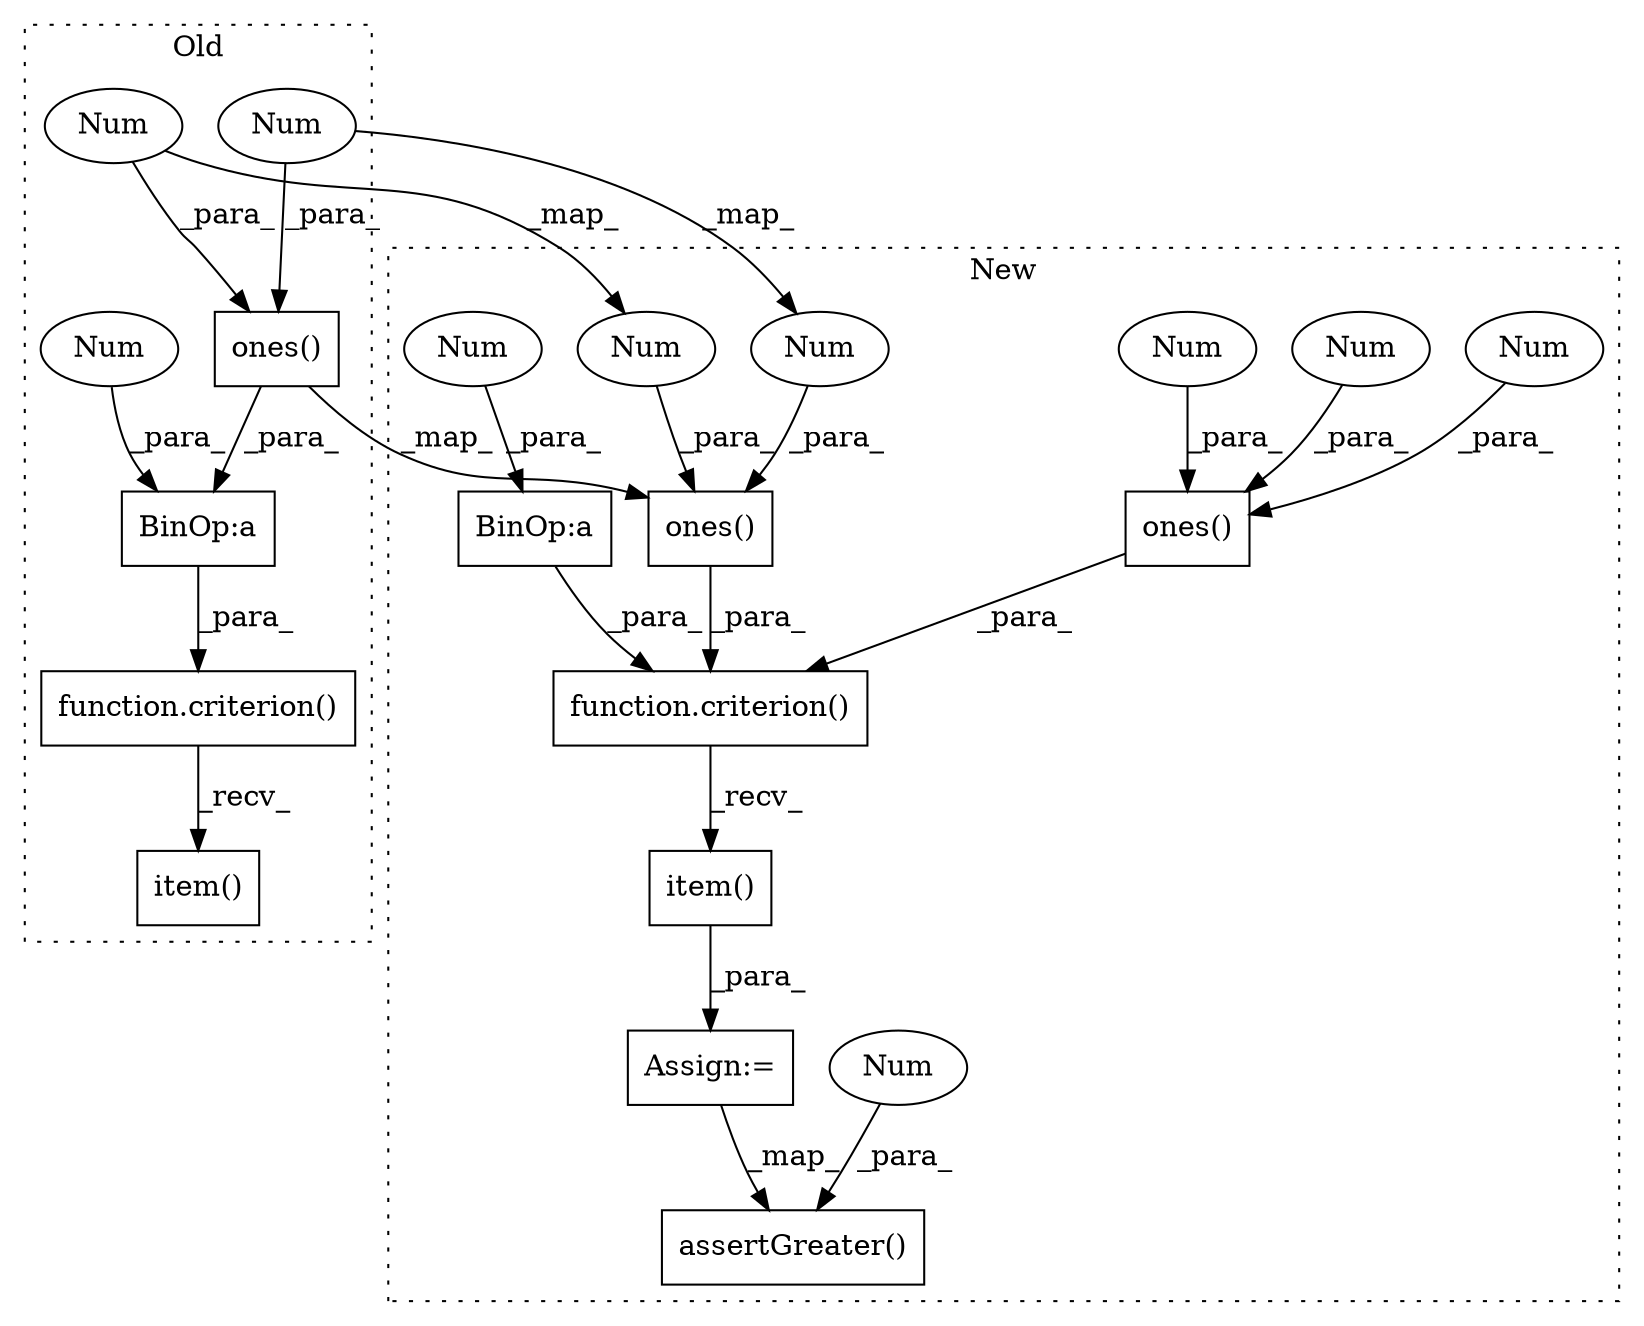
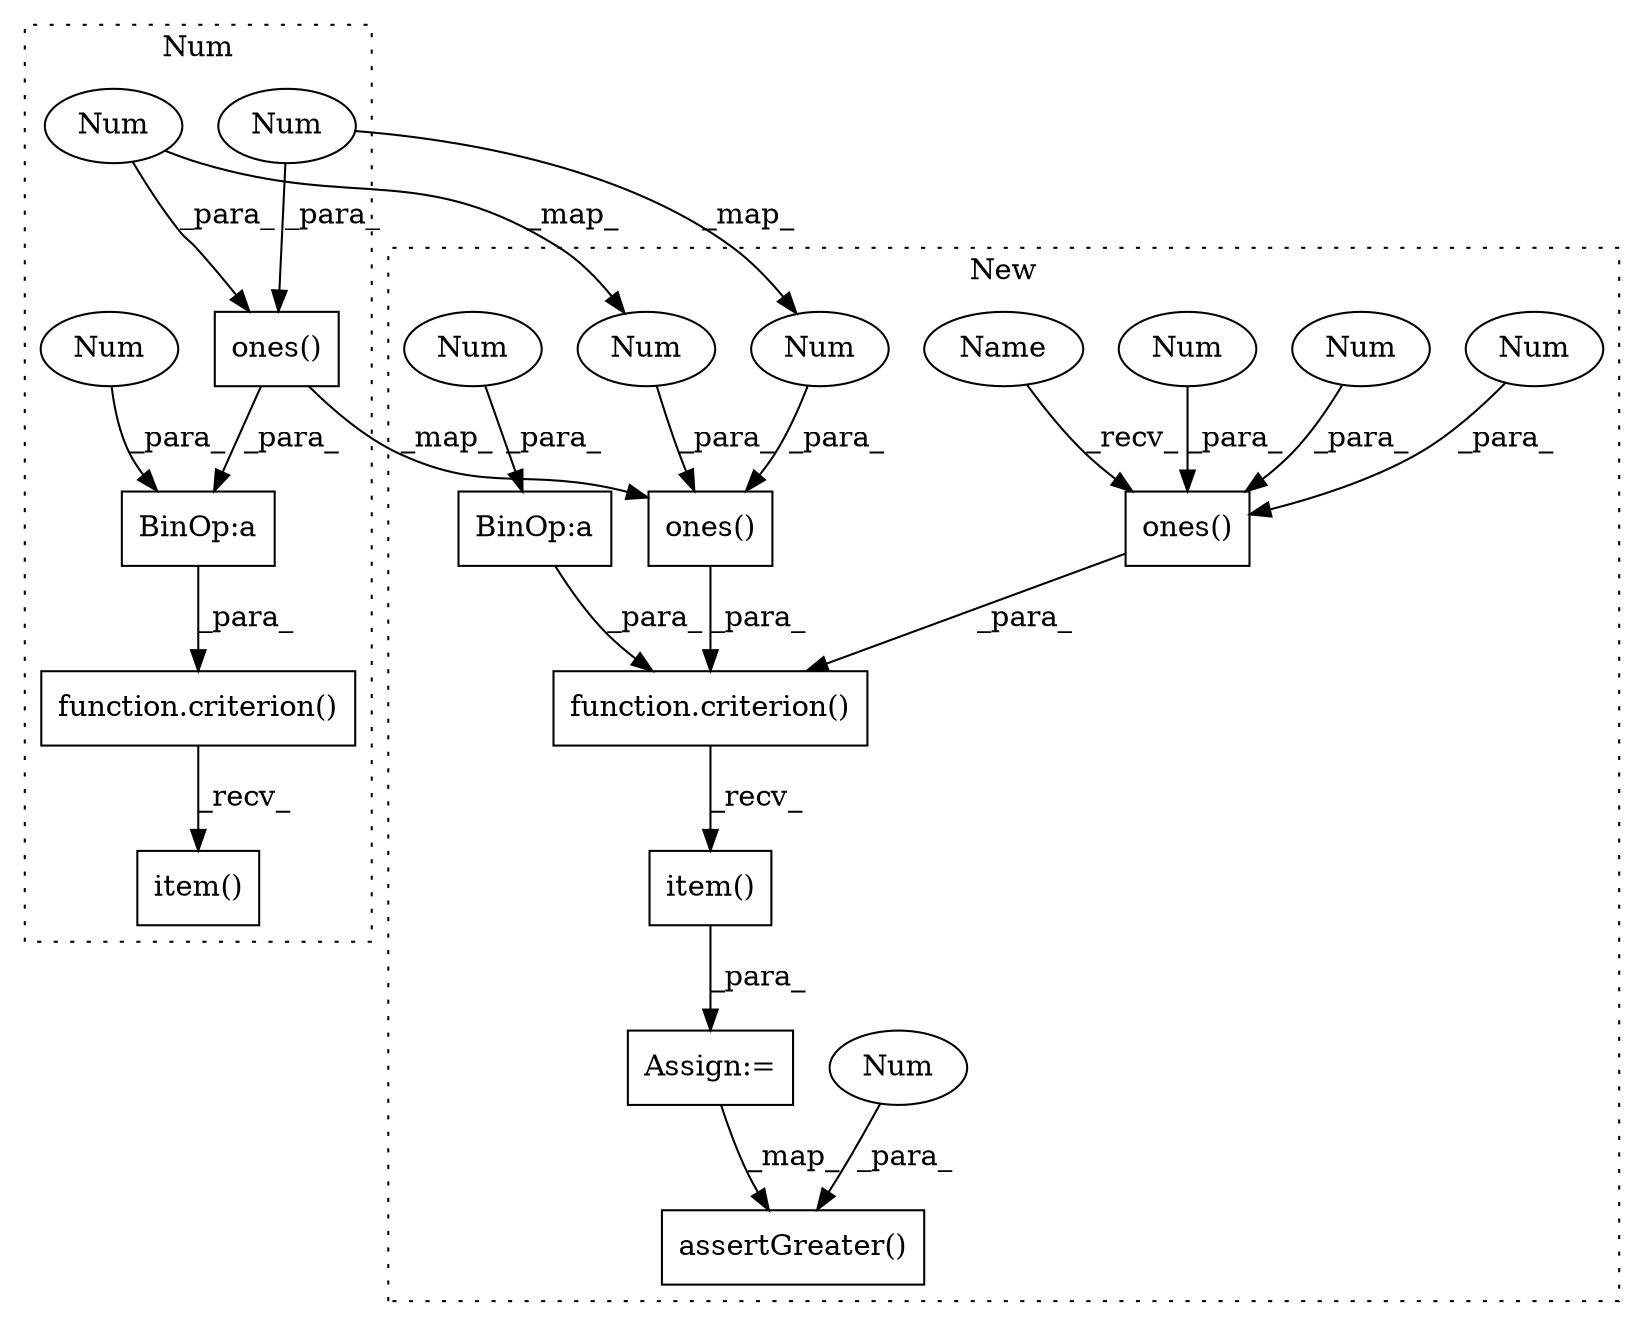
  digraph {
    node [a=76 l=1 shape=box]
    n1 [a=75 l="10,1" label="function.criterion()" s="510,548"]
    n2 [a=75 l=46 label="item()" s=510]
    n3 [a=82 l=3 label="BinOp:a" s=433]
    n4 [label=Num s=436 shape=ellipse]
    n5 [a=75 l="11,1" label="ones()" s="414,432"]
    n6 [label=Num s=428 shape=ellipse]
    n7 [label=Num s=431 shape=ellipse]
    n8 [a=75 l="11,1" label="ones()" s="381,399"]
    n9 [a=75 l="10,1" label="function.criterion()" s="417,463"]
    n10 [a=75 l=54 label="item()" s=417]
    n11 [a=68 l=3 label="Assign:=" s=414]
    n12 [a=82 l=3 label="BinOp:a" s=353]
    n13 [label=Num s=356 shape=ellipse]
    n14 [label=Num s=395 shape=ellipse]
    n15 [label=Num s=392 shape=ellipse]
    n16 [label=Num s=398 shape=ellipse]
    n17 [a=75 l="19,1" label="assertGreater()" s="480,506"]
    n18 [label=Num s=505 shape=ellipse]
    n19 [a=75 l="11,1" label="ones()" s="291,309"]
    n20 [label=Num s=308 shape=ellipse]
    n21 [label=Num s=305 shape=ellipse]
+   n22 [a=87 l=5 label=Name s=381 shape=ellipse]
    subgraph cluster_1 {
-     label=Old
+     label=Num
      style=dotted
      n1
      n2
      n3
      n4
      n5
      n6
      n7
    }
    subgraph cluster_2 {
      label=New
      style=dotted
      n8
      n9
      n10
      n11
      n12
      n13
      n14
      n15
      n16
      n17
      n18
      n19
      n20
      n21
+     n22
    }
    n1 -> n2 [label=_recv_]
    n3 -> n1 [label=_para_]
    n4 -> n3 [label=_para_]
    n5 -> n3 [label=_para_]
    n5 -> n19 [label=_map_]
    n6 -> n5 [label=_para_]
    n6 -> n20 [label=_map_]
    n7 -> n5 [label=_para_]
    n7 -> n21 [label=_map_]
    n8 -> n9 [label=_para_]
    n9 -> n10 [label=_recv_]
    n10 -> n11 [label=_para_]
    n11 -> n17 [label=_map_]
    n12 -> n9 [label=_para_]
    n13 -> n12 [label=_para_]
    n14 -> n8 [label=_para_]
    n15 -> n8 [label=_para_]
    n16 -> n8 [label=_para_]
    n18 -> n17 [label=_para_]
    n19 -> n9 [label=_para_]
    n20 -> n19 [label=_para_]
    n21 -> n19 [label=_para_]
+   n22 -> n8 [label=_recv_]
  }
